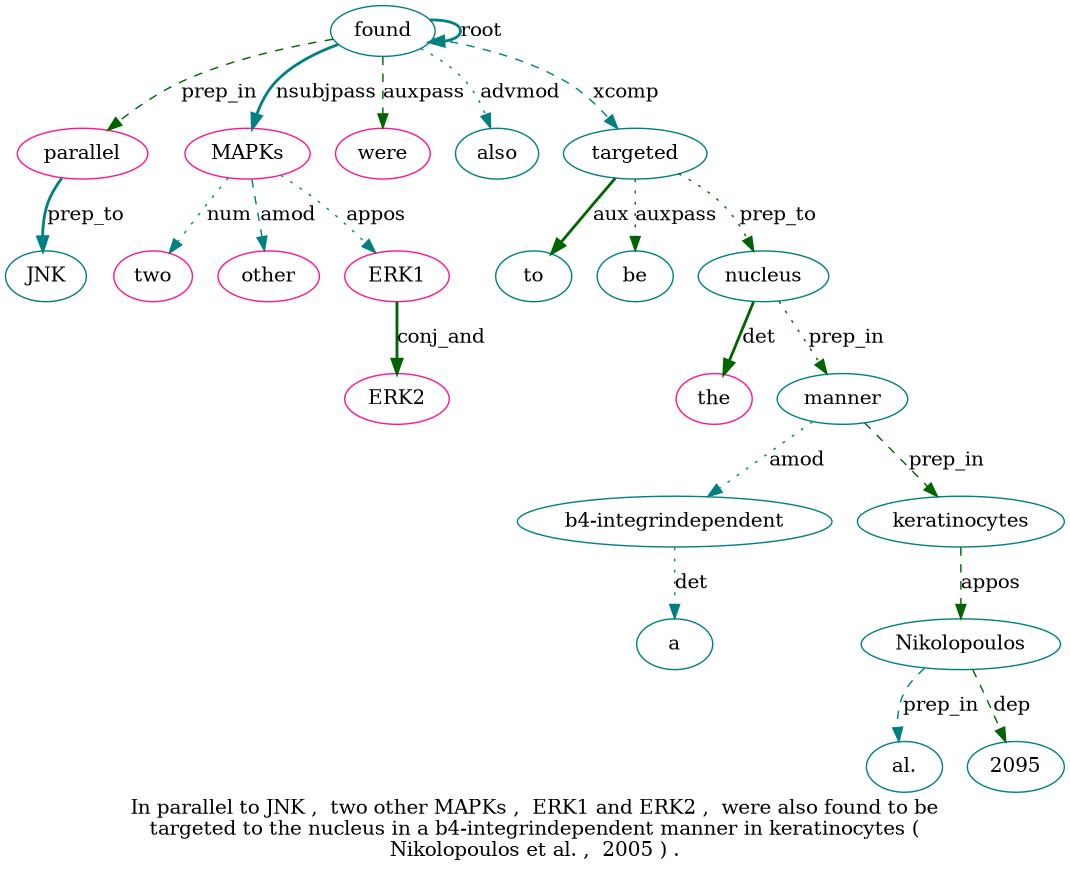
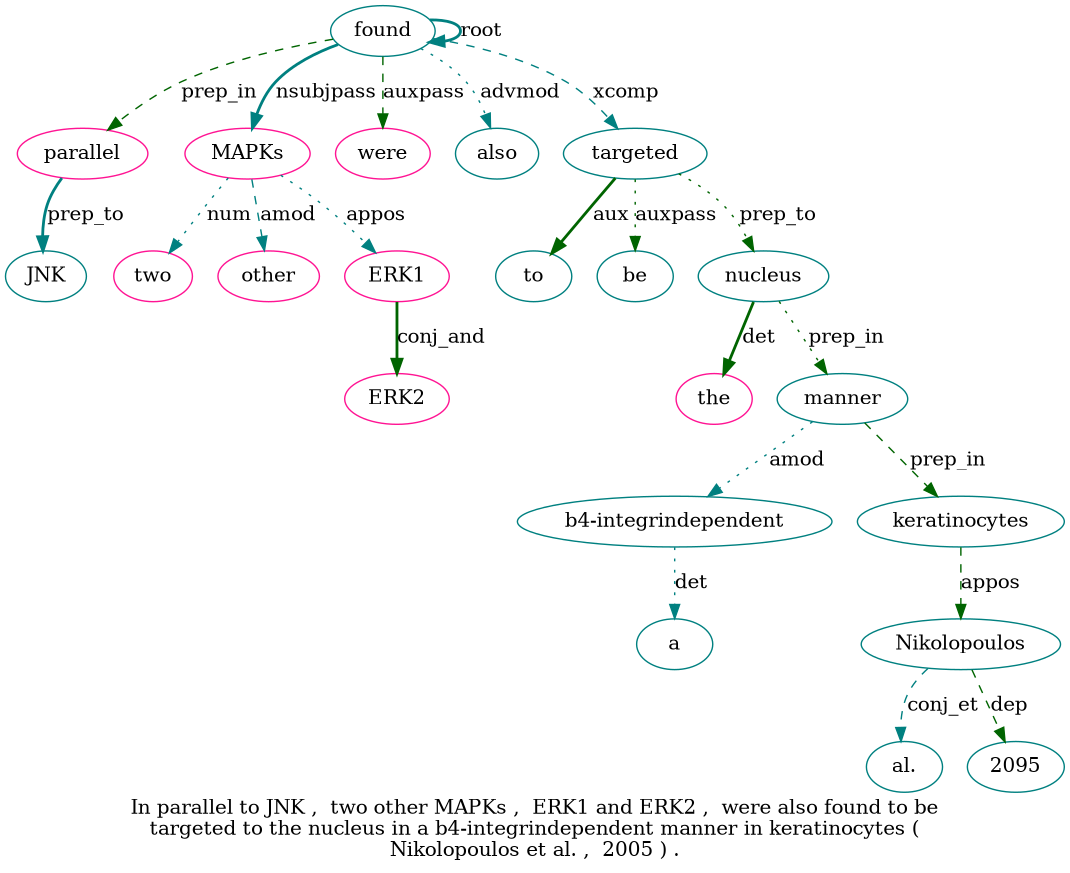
  digraph {
    label="In parallel to JNK ,  two other MAPKs ,  ERK1 and ERK2 ,  were also found to be\ntargeted to the nucleus in a b4-integrindependent manner in keratinocytes (\nNikolopoulos et al. ,  2005 ) ."
    node [color=teal fillcolor=white style=filled]
    edge [color=teal style=dashed]
    n1 [label=found]
    n2 [color=deeppink label=parallel]
    n3 [color=deeppink label=MAPKs]
    n4 [color=deeppink label=were]
    n5 [label=also]
    n6 [label=targeted]
    n7 [label=JNK]
    n8 [color=deeppink label=two]
    n9 [color=deeppink label=other]
    n10 [color=deeppink label=ERK1]
    n11 [label=to]
    n12 [label=be]
    n13 [label=nucleus]
    n14 [color=deeppink label=ERK2]
    n15 [color=deeppink label=the]
    n16 [label=manner]
    n17 [label="b4-integrindependent"]
    n18 [label=keratinocytes]
    n19 [label=a]
    n20 [label=Nikolopoulos]
    n21 [label="al."]
    n22 [label=2095]
    n1 -> n1 [label=root style=bold]
    n1 -> n2 [color=darkgreen label=prep_in]
    n1 -> n3 [label=nsubjpass style=bold]
    n1 -> n4 [color=darkgreen label=auxpass]
    n1 -> n5 [label=advmod style=dotted]
    n1 -> n6 [label=xcomp]
    n2 -> n7 [label=prep_to style=bold]
    n3 -> n8 [label=num style=dotted]
    n3 -> n9 [label=amod]
    n3 -> n10 [label=appos style=dotted]
    n6 -> n11 [color=darkgreen label=aux style=bold]
    n6 -> n12 [color=darkgreen label=auxpass style=dotted]
    n6 -> n13 [color=darkgreen label=prep_to style=dotted]
    n10 -> n14 [color=darkgreen label=conj_and style=bold]
    n13 -> n15 [color=darkgreen label=det style=bold]
    n13 -> n16 [color=darkgreen label=prep_in style=dotted]
    n16 -> n17 [label=amod style=dotted]
    n16 -> n18 [color=darkgreen label=prep_in]
    n17 -> n19 [label=det style=dotted]
    n18 -> n20 [color=darkgreen label=appos]
-   n20 -> n21 [label=prep_in]
+   n20 -> n21 [label=conj_et]
    n20 -> n22 [color=darkgreen label=dep]
  }
